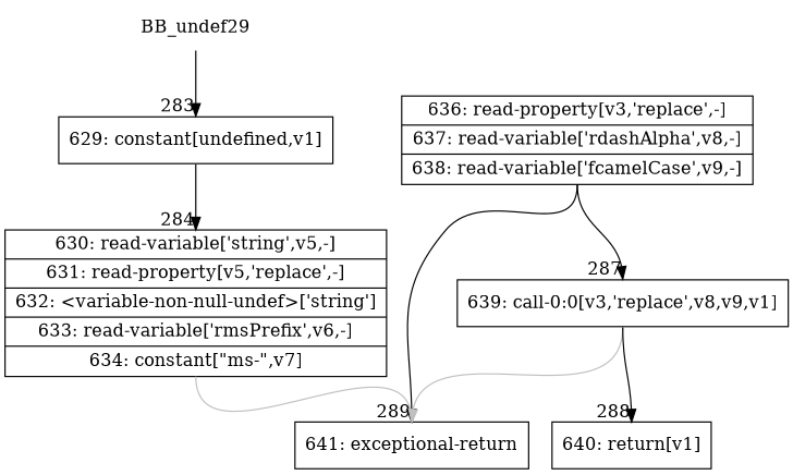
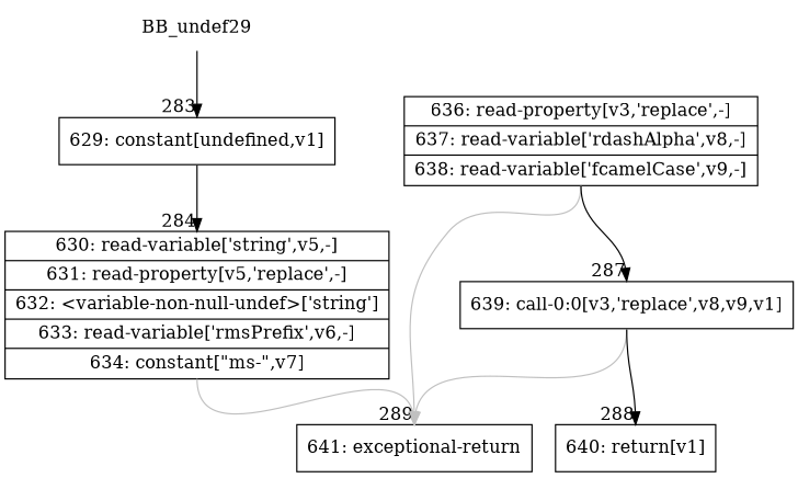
  digraph {
    rankdir=TD
    node [shape=record]
    edge [headport=n tailport=s]
    n1 [label=BB_undef29 shape=none]
    n2 [label="{629: constant[undefined,v1]}"]
    n3 [label="{630: read-variable['string',v5,-]|631: read-property[v5,'replace',-]|632: \<variable-non-null-undef\>['string']|633: read-variable['rmsPrefix',v6,-]|634: constant[\"ms-\",v7]}"]
    n4 [label="{641: exceptional-return}"]
    n5 [label="{636: read-property[v3,'replace',-]|637: read-variable['rdashAlpha',v8,-]|638: read-variable['fcamelCase',v9,-]}"]
    n6 [label="{639: call-0:0[v3,'replace',v8,v9,v1]}"]
    n7 [label="{640: return[v1]}"]
    n1 -> n2 [headlabel="    283"]
    n2 -> n3 [headlabel="      284"]
    n3 -> n4 [color=gray headlabel="      289"]
-   n5 -> n4 [color=black]
+   n5 -> n4 [color=gray]
    n5 -> n6 [headlabel="      287"]
    n6 -> n4 [color=gray]
    n6 -> n7 [headlabel="      288"]
  }
